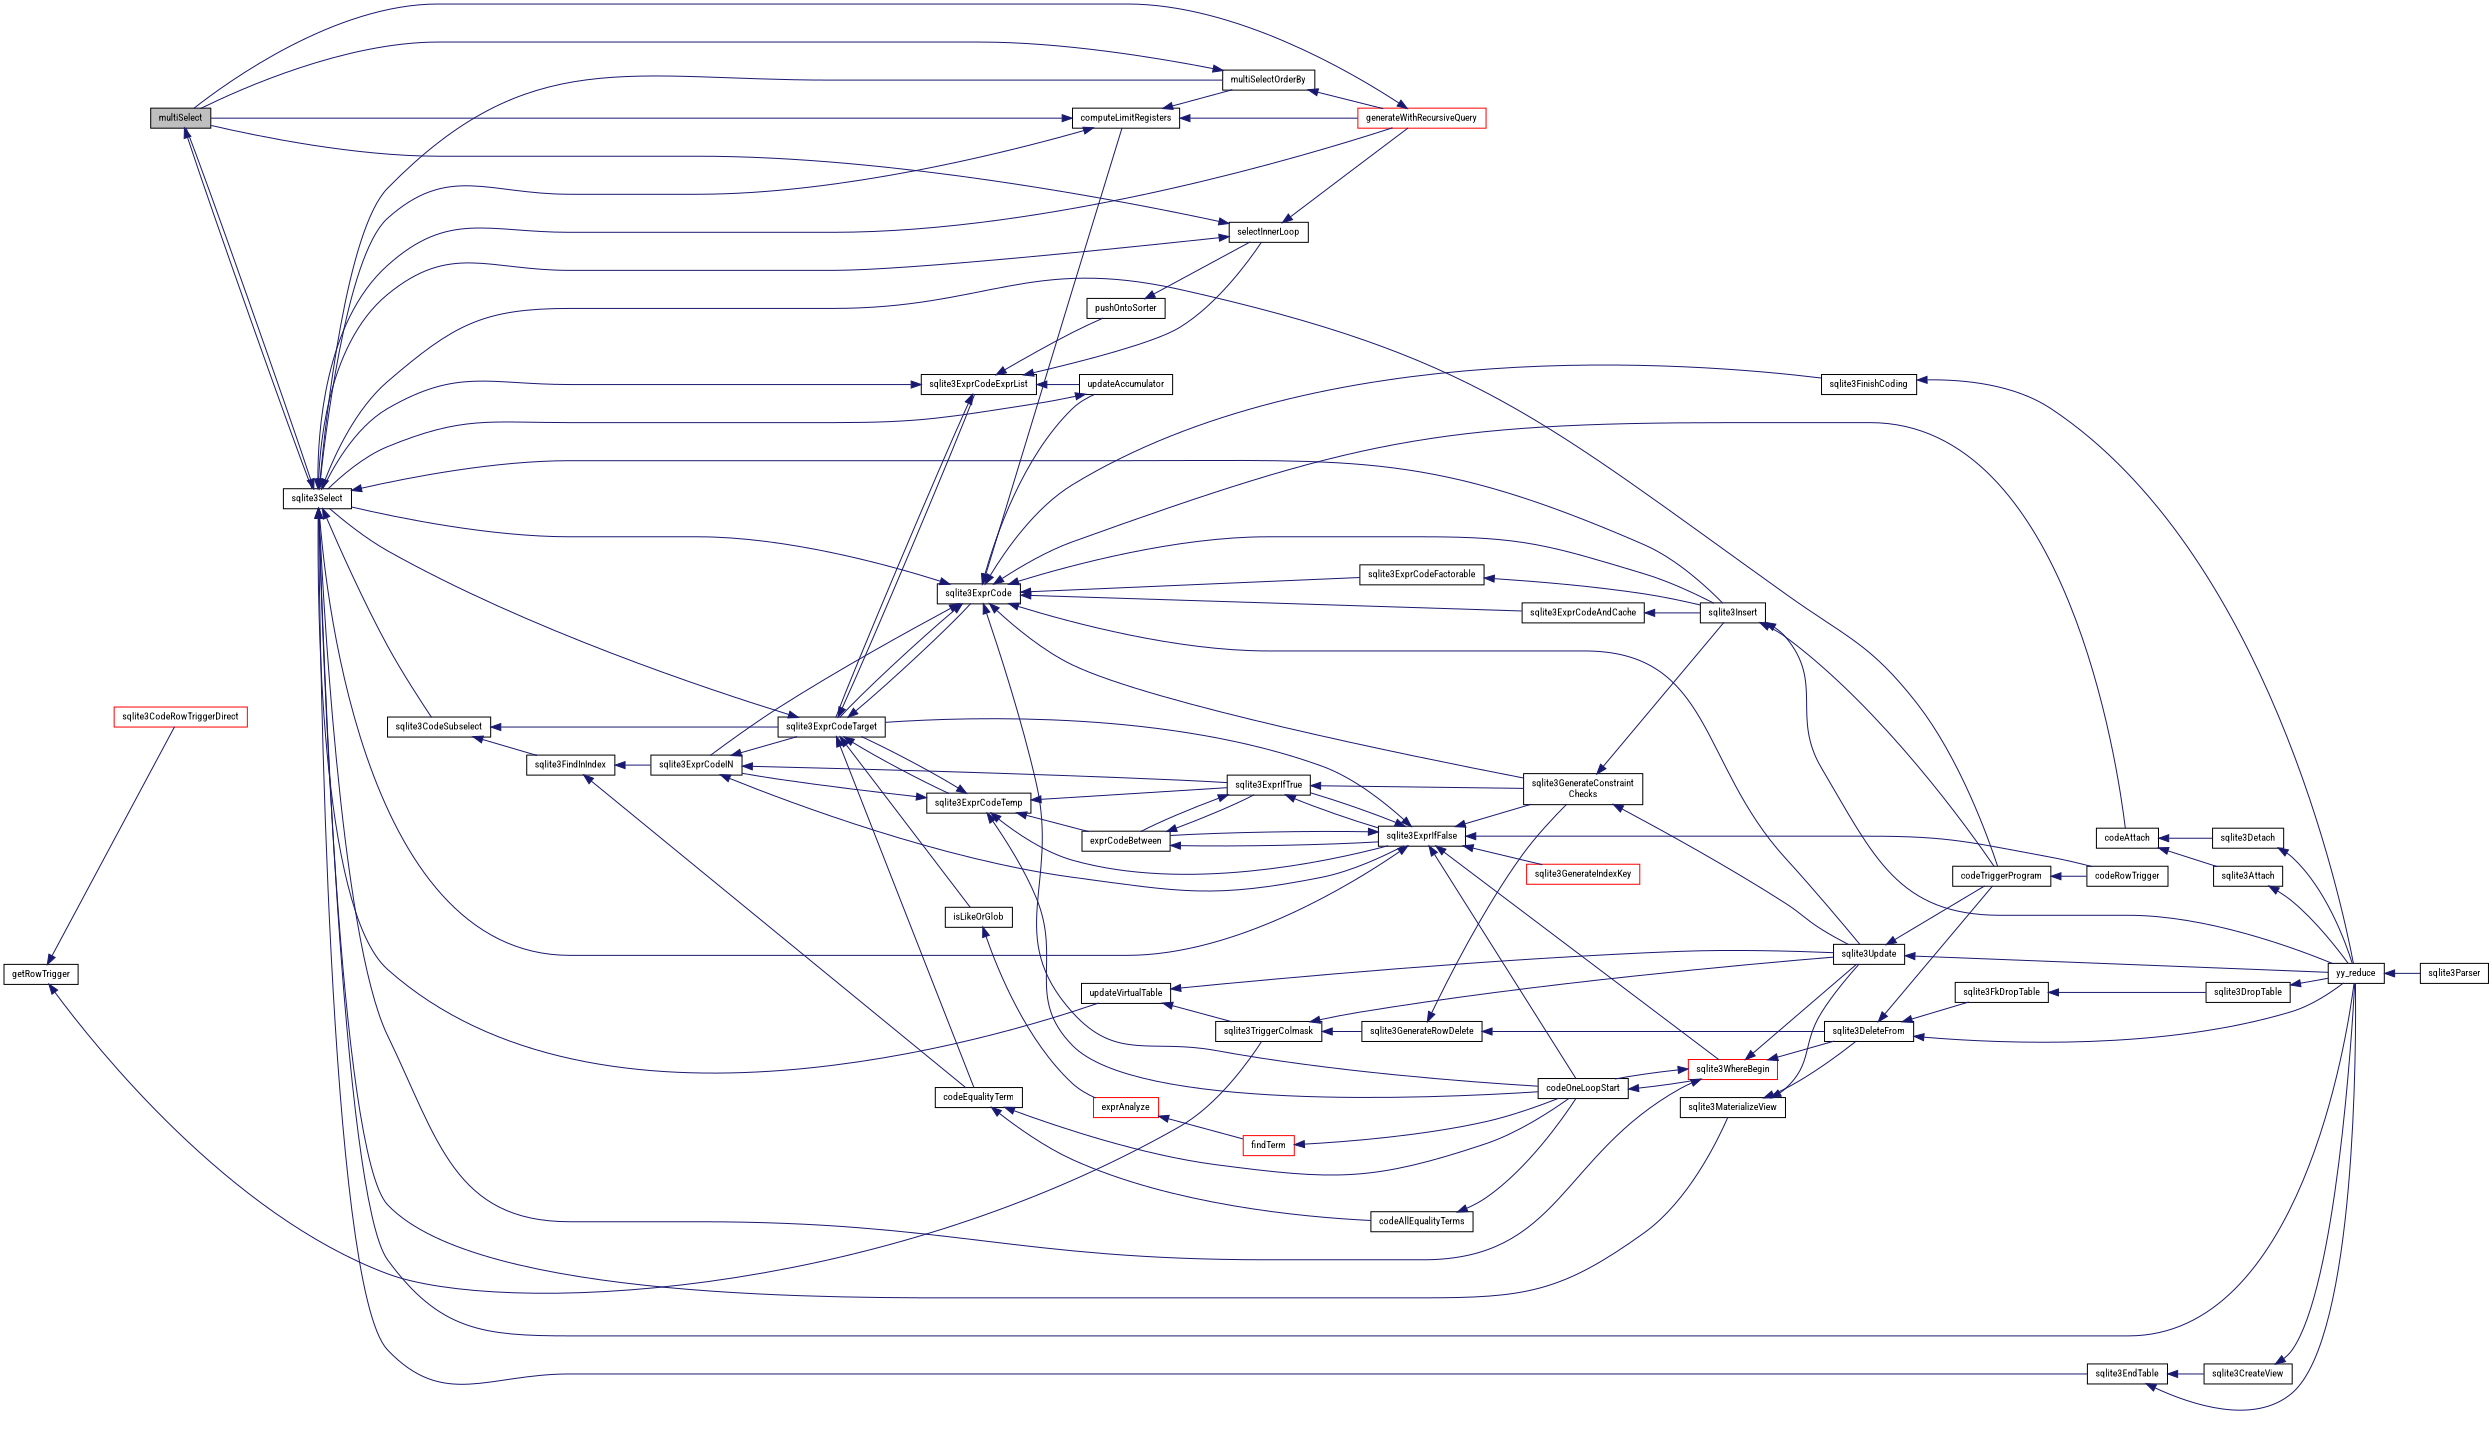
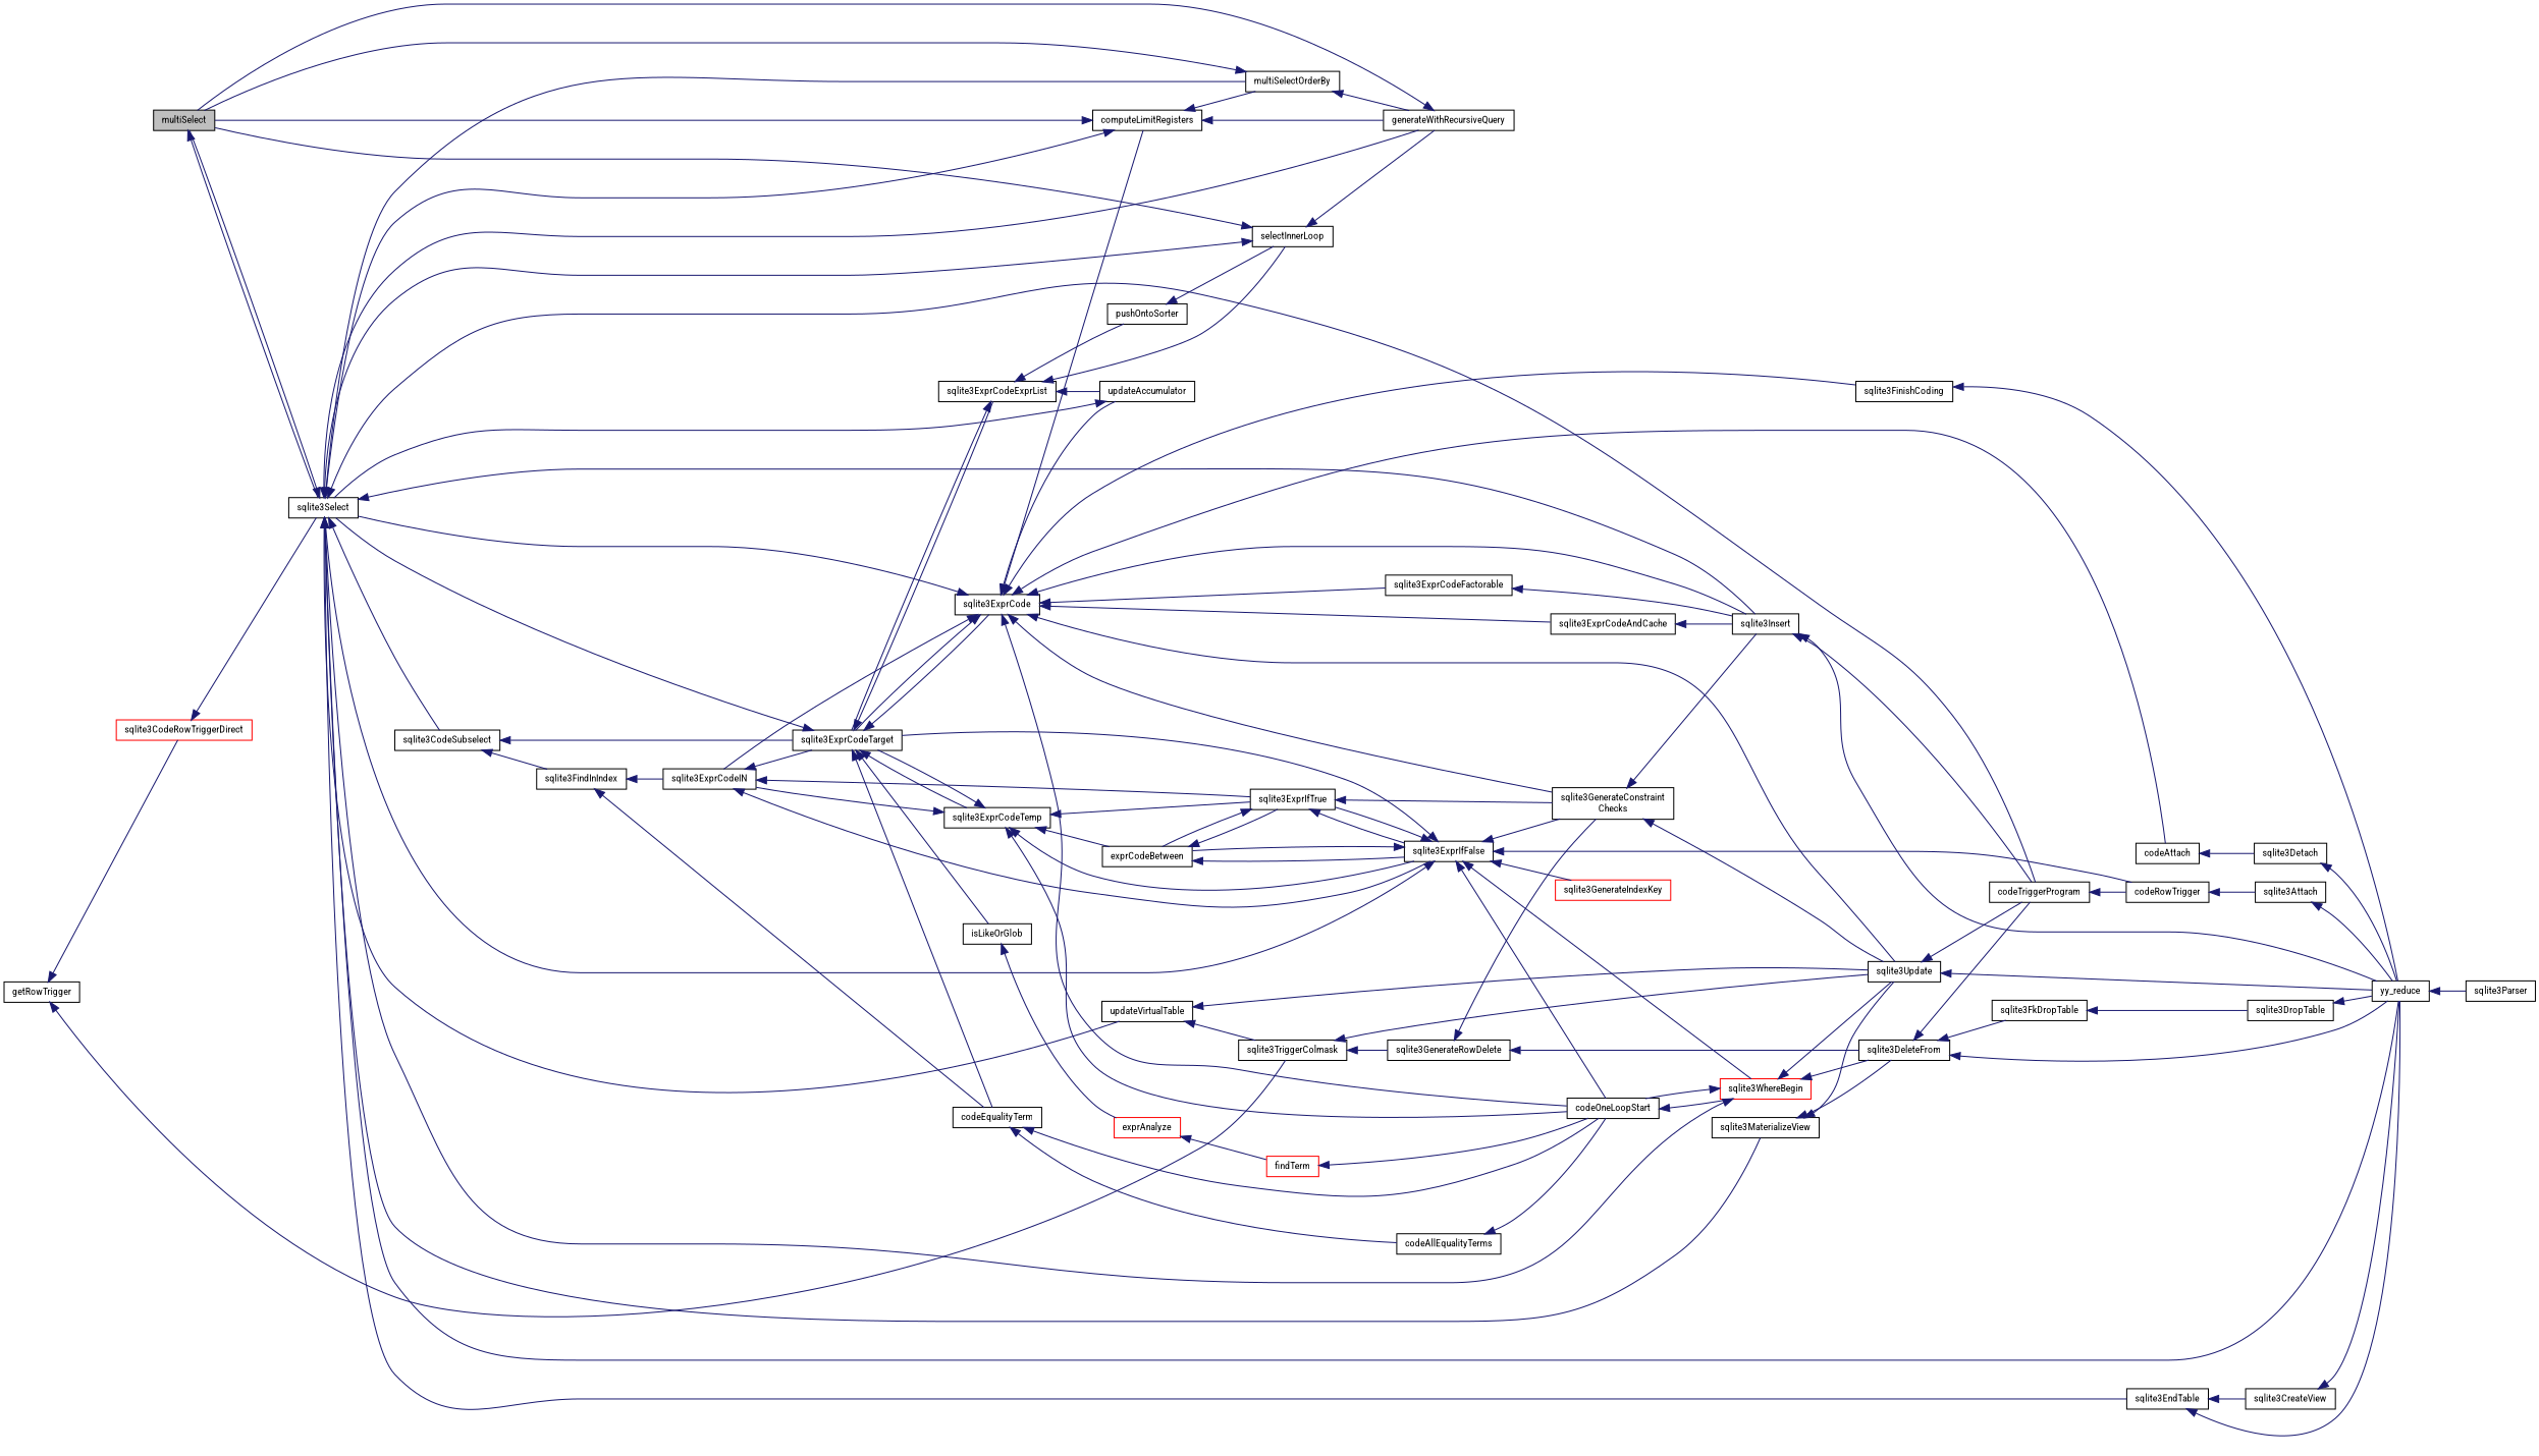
  digraph {
    fontname="Roboto Condensed"
    rankdir=LR
    node [color=black fillcolor=white fontname="Roboto Condensed" fontsize=10 shape=record style=filled]
    edge [color=midnightblue dir=back fontname="Roboto Condensed" fontsize=10 labelfontname=FreeSans labelfontsize=10 style=solid]
    n1 [fillcolor=grey75 fontcolor=black height=0.2 label=multiSelect width=0.4]
    n2 [height=0.2 label=sqlite3Select width=0.4]
    n3 [height=0.2 label=sqlite3CodeSubselect width=0.4]
    n4 [height=0.2 label=sqlite3Insert width=0.4]
    n5 [height=0.2 label=codeTriggerProgram width=0.4]
    n6 [height=0.2 label=yy_reduce width=0.4]
-   n7 [color=red height=0.2 label=generateWithRecursiveQuery width=0.4]
+   n7 [height=0.2 label=generateWithRecursiveQuery width=0.4]
    n8 [height=0.2 label=multiSelectOrderBy width=0.4]
    n9 [height=0.2 label=sqlite3EndTable width=0.4]
    n10 [height=0.2 label=sqlite3MaterializeView width=0.4]
    n11 [height=0.2 label=updateVirtualTable width=0.4]
    n12 [height=0.2 label=sqlite3FindInIndex width=0.4]
    n13 [height=0.2 label=sqlite3ExprCodeTarget width=0.4]
    n14 [height=0.2 label=codeRowTrigger width=0.4]
    n15 [height=0.2 label=sqlite3Parser width=0.4]
    n16 [height=0.2 label=sqlite3CreateView width=0.4]
    n17 [height=0.2 label=sqlite3Update width=0.4]
    n18 [height=0.2 label=sqlite3DeleteFrom width=0.4]
    n19 [height=0.2 label=sqlite3TriggerColmask width=0.4]
    n20 [height=0.2 label=sqlite3ExprCodeIN width=0.4]
    n21 [height=0.2 label=codeEqualityTerm width=0.4]
    n22 [height=0.2 label=sqlite3ExprCodeTemp width=0.4]
    n23 [height=0.2 label=sqlite3ExprCode width=0.4]
    n24 [height=0.2 label=sqlite3ExprCodeExprList width=0.4]
    n25 [height=0.2 label=isLikeOrGlob width=0.4]
    n26 [height=0.2 label=sqlite3ExprIfTrue width=0.4]
    n27 [height=0.2 label=sqlite3ExprIfFalse width=0.4]
    n28 [height=0.2 label=codeOneLoopStart width=0.4]
    n29 [height=0.2 label=codeAllEqualityTerms width=0.4]
    n30 [height=0.2 label=exprCodeBetween width=0.4]
    n31 [height=0.2 label="sqlite3GenerateConstraint\lChecks" width=0.4]
    n32 [color=red height=0.2 label=sqlite3GenerateIndexKey width=0.4]
    n33 [color=red height=0.2 label=sqlite3WhereBegin width=0.4]
    n34 [height=0.2 label=sqlite3ExprCodeFactorable width=0.4]
    n35 [height=0.2 label=sqlite3ExprCodeAndCache width=0.4]
    n36 [height=0.2 label=codeAttach width=0.4]
    n37 [height=0.2 label=sqlite3FinishCoding width=0.4]
    n38 [height=0.2 label=computeLimitRegisters width=0.4]
    n39 [height=0.2 label=updateAccumulator width=0.4]
    n40 [height=0.2 label=pushOntoSorter width=0.4]
    n41 [height=0.2 label=selectInnerLoop width=0.4]
    n42 [color=red height=0.2 label=exprAnalyze width=0.4]
    n43 [height=0.2 label=getRowTrigger width=0.4]
    n44 [color=red height=0.2 label=sqlite3CodeRowTriggerDirect width=0.4]
    n45 [height=0.2 label=sqlite3GenerateRowDelete width=0.4]
    n46 [height=0.2 label=sqlite3FkDropTable width=0.4]
    n47 [height=0.2 label=sqlite3DropTable width=0.4]
    n48 [height=0.2 label=sqlite3Detach width=0.4]
    n49 [height=0.2 label=sqlite3Attach width=0.4]
    n50 [color=red height=0.2 label=findTerm width=0.4]
    n1 -> n2
    n2 -> n1
    n2 -> n3
    n2 -> n4
    n2 -> n5
    n2 -> n6
    n2 -> n7
    n2 -> n8
    n2 -> n9
    n2 -> n10
    n2 -> n11
    n3 -> n12
    n3 -> n13
    n4 -> n5
    n4 -> n6
    n5 -> n14
    n6 -> n15
    n7 -> n1
    n8 -> n1
    n8 -> n7
    n9 -> n6
    n9 -> n16
    n10 -> n17
    n10 -> n18
    n11 -> n17
    n11 -> n19
    n12 -> n20
    n12 -> n21
    n13 -> n2
    n13 -> n21
    n13 -> n22
    n13 -> n23
    n13 -> n24
    n13 -> n25
    n16 -> n6
    n17 -> n5
    n17 -> n6
    n18 -> n5
    n18 -> n6
    n18 -> n46
    n19 -> n17
    n19 -> n45
    n20 -> n13
    n20 -> n26
    n20 -> n27
    n21 -> n28
    n21 -> n29
    n22 -> n13
    n22 -> n20
    n22 -> n26
    n22 -> n27
    n22 -> n28
    n22 -> n30
    n23 -> n2
    n23 -> n4
    n23 -> n13
    n23 -> n17
    n23 -> n20
    n23 -> n28
    n23 -> n31
    n23 -> n34
    n23 -> n35
    n23 -> n36
    n23 -> n37
    n23 -> n38
    n23 -> n39
-   n24 -> n2
+   n44 -> n2
    n24 -> n13
    n24 -> n39
    n24 -> n40
    n24 -> n41
    n25 -> n42
    n26 -> n27
    n26 -> n30
    n26 -> n31
    n27 -> n2
    n27 -> n13
    n27 -> n14
    n27 -> n26
    n27 -> n28
    n27 -> n30
    n27 -> n31
    n27 -> n32
    n27 -> n33
    n28 -> n33
    n29 -> n28
    n30 -> n26
    n30 -> n27
    n31 -> n4
    n31 -> n17
    n33 -> n2
    n33 -> n17
    n33 -> n18
    n33 -> n28
    n34 -> n4
    n35 -> n4
    n36 -> n48
-   n36 -> n49
+   n14 -> n49
    n37 -> n6
    n38 -> n1
    n38 -> n2
    n38 -> n7
    n38 -> n8
    n39 -> n2
    n40 -> n41
    n41 -> n1
    n41 -> n2
    n41 -> n7
    n42 -> n50
    n43 -> n19
    n43 -> n44
    n45 -> n18
    n45 -> n31
    n46 -> n47
    n47 -> n6
    n48 -> n6
    n49 -> n6
    n50 -> n28
  }
